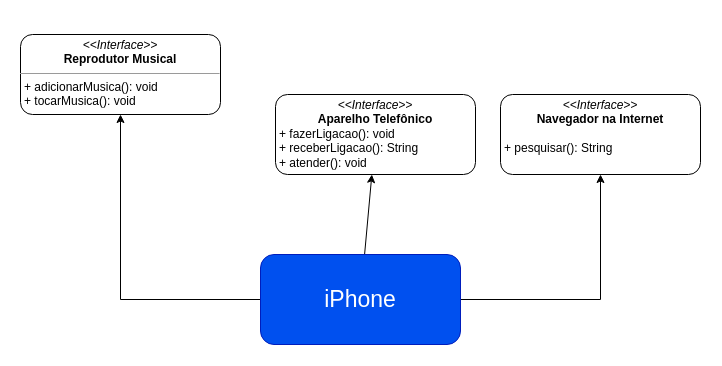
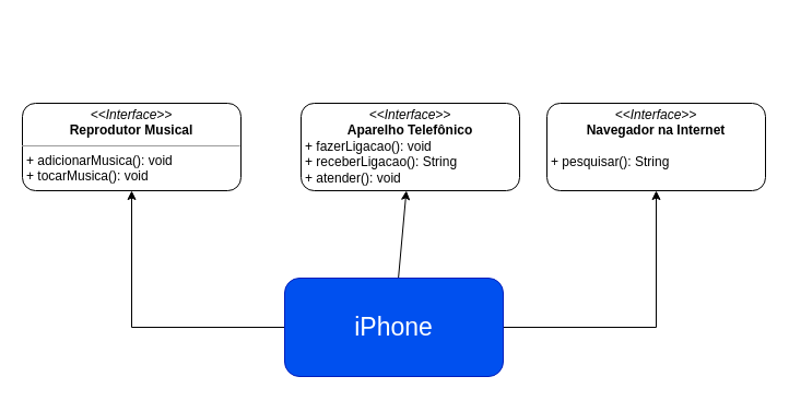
  <mxCell id="0" />
  <mxCell id="1" parent="0" />
  <mxCell id="2" value="&lt;font color=&quot;#ffffff&quot; style=&quot;font-size: 21px;&quot;&gt;iPhone&lt;/font&gt;" style="text;align=center;html=1;verticalAlign=middle;whiteSpace=wrap;rounded=0;labelBackgroundColor=none;fontColor=#FFFFFF;" parent="1" vertex="1"><mxGeometry x="332.5" y="20.25" width="55" height="27.5" as="geometry" /></mxCell>
- <mxCell id="3" value="&lt;span style=&quot;font-size: 21px;&quot;&gt;&lt;font color=&quot;#ffffff&quot;&gt;iPod&lt;/font&gt;&lt;/span&gt;" style="text;strokeColor=none;align=center;fillColor=none;html=1;verticalAlign=middle;whiteSpace=wrap;rounded=0;labelBackgroundColor=none;fontColor=#FFFFFF;" parent="1" vertex="1"><mxGeometry x="172.5" y="180.25" width="55" height="27.5" as="geometry" /></mxCell>
+ <mxCell id="3" value="&lt;span style=&quot;font-size: 21px;&quot;&gt;&lt;font color=&quot;#ffffff&quot;&gt;iPod&lt;/font&gt;&lt;/span&gt;" style="text;strokeColor=none;align=center;fillColor=none;html=1;verticalAlign=middle;whiteSpace=wrap;rounded=0;labelBackgroundColor=none;fontColor=#FFFFFF;" parent="1" vertex="1"><mxGeometry x="232.5" y="60.25" width="55" height="27.5" as="geometry" /></mxCell>
  <mxCell id="4" value="&lt;span style=&quot;font-size: 21px;&quot;&gt;&lt;font color=&quot;#ffffff&quot;&gt;Internet&lt;/font&gt;&lt;/span&gt;" style="text;strokeColor=none;align=center;fillColor=none;html=1;verticalAlign=middle;whiteSpace=wrap;rounded=0;labelBackgroundColor=none;fontColor=#FFFFFF;" parent="1" vertex="1"><mxGeometry x="467.5" y="180.25" width="55" height="27.5" as="geometry" /></mxCell>
  <mxCell id="5" value="" style="edgeStyle=none;rounded=0;orthogonalLoop=1;jettySize=auto;html=1;" edge="1" parent="1" source="8" target="10"><mxGeometry relative="1" as="geometry" /></mxCell>
  <mxCell id="6" style="edgeStyle=none;rounded=0;orthogonalLoop=1;jettySize=auto;html=1;entryX=0.5;entryY=1;entryDx=0;entryDy=0;" edge="1" parent="1" source="8" target="9"><mxGeometry relative="1" as="geometry"><Array as="points"><mxPoint x="120" y="299" /></Array></mxGeometry></mxCell>
  <mxCell id="7" style="edgeStyle=none;rounded=0;orthogonalLoop=1;jettySize=auto;html=1;entryX=0.5;entryY=1;entryDx=0;entryDy=0;" edge="1" parent="1" source="8" target="11"><mxGeometry relative="1" as="geometry"><Array as="points"><mxPoint x="600" y="299" /></Array></mxGeometry></mxCell>
  <mxCell id="8" value="&lt;font style=&quot;font-size: 23px;&quot;&gt;iPhone&lt;/font&gt;" style="html=1;whiteSpace=wrap;fillColor=#0050ef;strokeColor=#001DBC;rounded=1;fontColor=#ffffff;" vertex="1" parent="1"><mxGeometry x="260" y="254" width="200" height="90" as="geometry" /></mxCell>
- <mxCell id="9" value="&lt;p style=&quot;margin:0px;margin-top:4px;text-align:center;&quot;&gt;&lt;i&gt;&amp;lt;&amp;lt;Interface&amp;gt;&amp;gt;&lt;/i&gt;&lt;br&gt;&lt;/p&gt;&lt;div style=&quot;text-align: center;&quot;&gt;&lt;span style=&quot;background-color: initial;&quot;&gt;&lt;b&gt;Reprodutor Musical&lt;/b&gt;&lt;/span&gt;&lt;/div&gt;&lt;hr size=&quot;1&quot;&gt;&lt;p style=&quot;margin:0px;margin-left:4px;&quot;&gt;&lt;/p&gt;&lt;p style=&quot;margin:0px;margin-left:4px;&quot;&gt;+ adicionarMusica(): void&lt;br&gt;+ tocarMusica(): void&lt;/p&gt;" style="verticalAlign=top;align=left;overflow=fill;fontSize=12;fontFamily=Helvetica;html=1;whiteSpace=wrap;rounded=1;" vertex="1" parent="1"><mxGeometry x="20" y="34" width="200" height="80" as="geometry" /></mxCell>
+ <mxCell id="9" value="&lt;p style=&quot;margin:0px;margin-top:4px;text-align:center;&quot;&gt;&lt;i&gt;&amp;lt;&amp;lt;Interface&amp;gt;&amp;gt;&lt;/i&gt;&lt;br&gt;&lt;/p&gt;&lt;div style=&quot;text-align: center;&quot;&gt;&lt;span style=&quot;background-color: initial;&quot;&gt;&lt;b&gt;Reprodutor Musical&lt;/b&gt;&lt;/span&gt;&lt;/div&gt;&lt;hr size=&quot;1&quot;&gt;&lt;p style=&quot;margin:0px;margin-left:4px;&quot;&gt;&lt;/p&gt;&lt;p style=&quot;margin:0px;margin-left:4px;&quot;&gt;+ adicionarMusica(): void&lt;br&gt;+ tocarMusica(): void&lt;/p&gt;" style="verticalAlign=top;align=left;overflow=fill;fontSize=12;fontFamily=Helvetica;html=1;whiteSpace=wrap;rounded=1;" vertex="1" parent="1"><mxGeometry x="20" y="94" width="200" height="80" as="geometry" /></mxCell>
  <mxCell id="10" value="&lt;p style=&quot;margin:0px;margin-top:4px;text-align:center;&quot;&gt;&lt;i&gt;&amp;lt;&amp;lt;Interface&amp;gt;&amp;gt;&lt;/i&gt;&lt;br&gt;&lt;/p&gt;&lt;div style=&quot;text-align: center;&quot;&gt;&lt;/div&gt;&lt;p style=&quot;margin:0px;margin-left:4px;&quot;&gt;&lt;/p&gt;&lt;div style=&quot;text-align: center;&quot;&gt;&lt;span style=&quot;background-color: initial;&quot;&gt;&lt;b&gt;Aparelho Telefônico&lt;/b&gt;&lt;/span&gt;&lt;/div&gt;&lt;p style=&quot;margin:0px;margin-left:4px;&quot;&gt;+ fazerLigacao(): void&lt;br&gt;+ receberLigacao(): String&lt;/p&gt;&lt;p style=&quot;margin:0px;margin-left:4px;&quot;&gt;+ atender(): void&lt;br&gt;&lt;/p&gt;" style="verticalAlign=top;align=left;overflow=fill;fontSize=12;fontFamily=Helvetica;html=1;whiteSpace=wrap;rounded=1;" vertex="1" parent="1"><mxGeometry x="275" y="94" width="200" height="80" as="geometry" /></mxCell>
  <mxCell id="11" value="&lt;p style=&quot;margin:0px;margin-top:4px;text-align:center;&quot;&gt;&lt;i&gt;&amp;lt;&amp;lt;Interface&amp;gt;&amp;gt;&lt;/i&gt;&lt;br&gt;&lt;/p&gt;&lt;div style=&quot;text-align: center;&quot;&gt;&lt;/div&gt;&lt;p style=&quot;margin:0px;margin-left:4px;&quot;&gt;&lt;/p&gt;&lt;div style=&quot;text-align: center;&quot;&gt;&lt;span style=&quot;background-color: initial;&quot;&gt;&lt;b&gt;Navegador na Internet&lt;/b&gt;&lt;/span&gt;&lt;/div&gt;&lt;p style=&quot;margin:0px;margin-left:4px;&quot;&gt;&lt;br&gt;&lt;/p&gt;&lt;p style=&quot;margin:0px;margin-left:4px;&quot;&gt;+ pesquisar(): String&lt;br&gt;&lt;/p&gt;" style="verticalAlign=top;align=left;overflow=fill;fontSize=12;fontFamily=Helvetica;html=1;whiteSpace=wrap;rounded=1;" vertex="1" parent="1"><mxGeometry x="500" y="94" width="200" height="80" as="geometry" /></mxCell>
